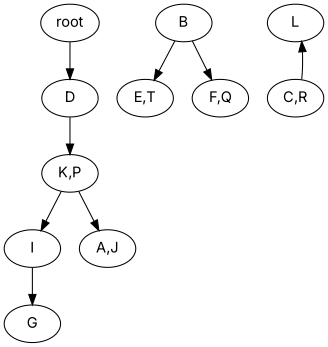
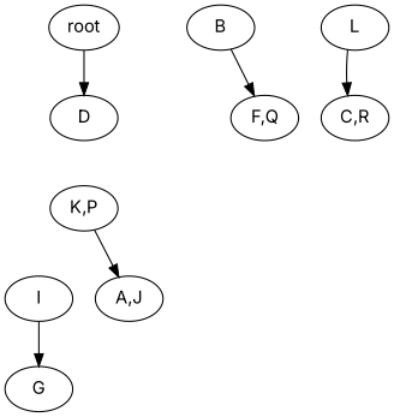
  strict digraph {
    fontname=Inter
    node [fontname=Inter]
    edge [fontname=Inter]
    n1 [label=root]
    n2 [label=D]
    n3 [label="K,P"]
    n4 [label=I]
    n5 [label="A,J"]
    n6 [label=B]
-   n7 [label="E,T"]
    n8 [label="F,Q"]
    n9 [label=L]
    n10 [label="C,R"]
    n11 [label=G]
    n1 -> n2
-   n2 -> n3
-   n3 -> n4
    n3 -> n5
    n4 -> n11
-   n6 -> n7
    n6 -> n8
-   n10 -> n9
+   n9 -> n10
  }
